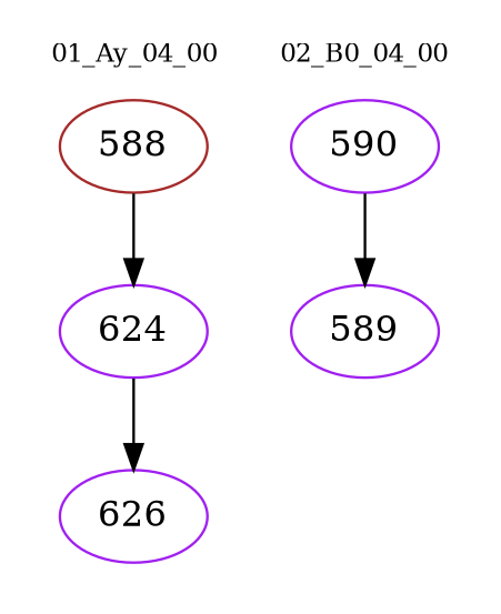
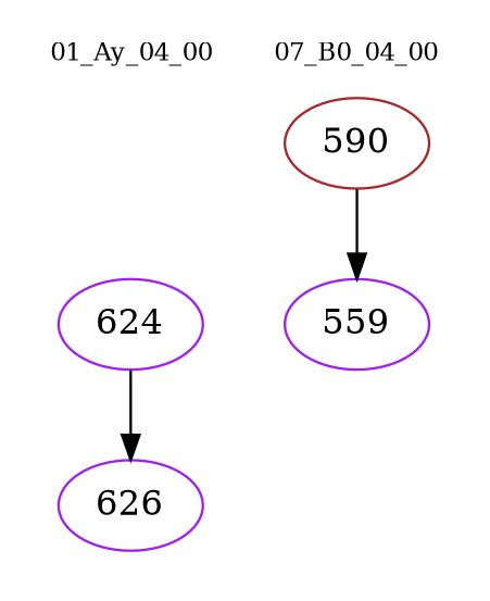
  digraph {
    node [color=purple]
    edge [color=black]
-   n1 [color=brown label=588]
    n2 [label=624]
    n3 [label=626]
-   n4 [label=590]
-   n5 [label=589]
+   n4 [color=brown label=590]
+   n5 [label=559]
    subgraph cluster_1 {
      color=white
      fontsize=10
      label="01_Ay_04_00"
-     n1
      n2
      n3
    }
    subgraph cluster_2 {
      color=white
      fontsize=10
-     label="02_B0_04_00"
+     label="07_B0_04_00"
      n4
      n5
    }
-   n1 -> n2
    n2 -> n3
    n4 -> n5
  }
